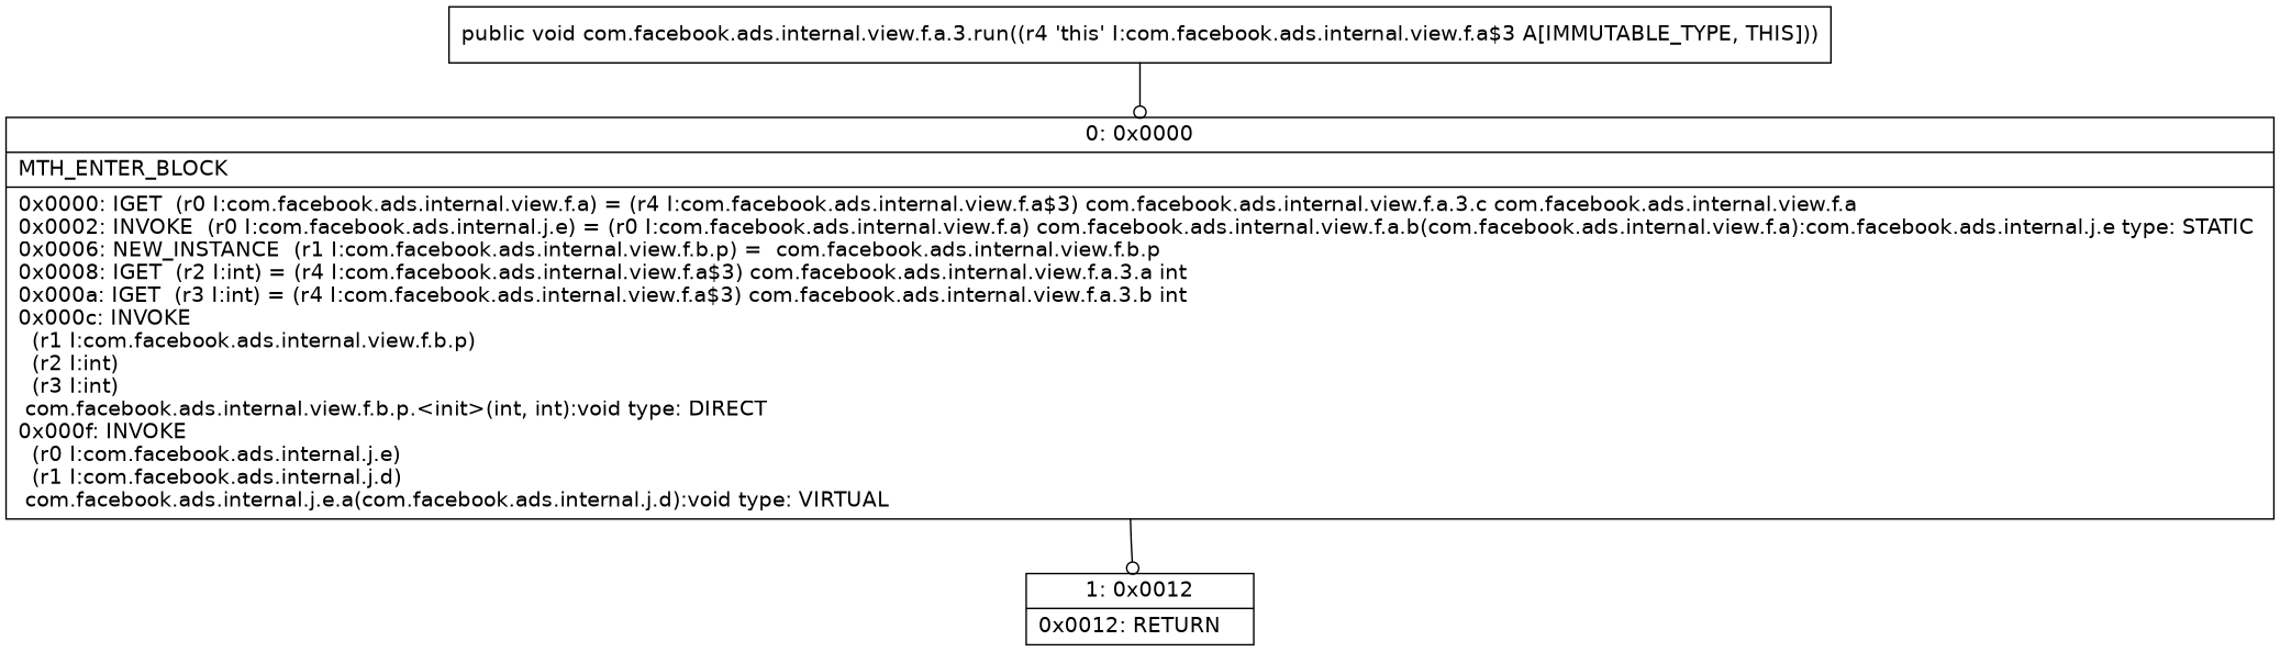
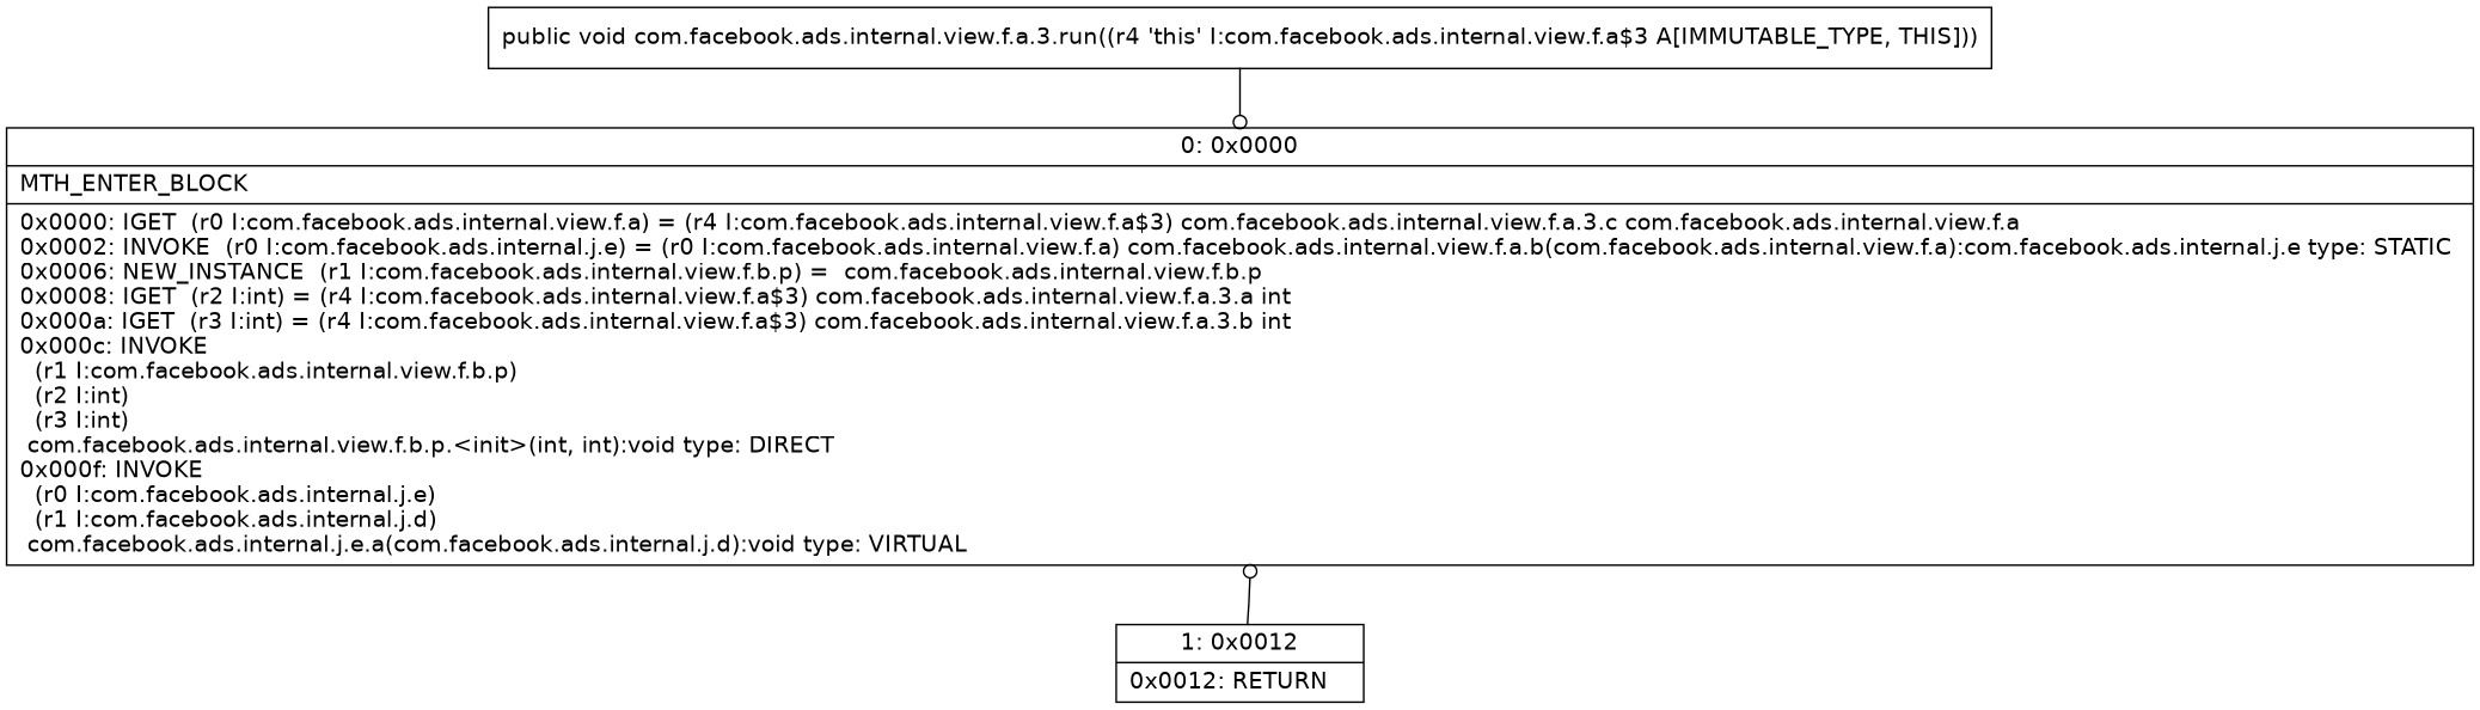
  digraph {
    fontname="DejaVu Sans"
    node [shape=record fontname="DejaVu Sans"]
    edge [arrowhead=odot fontname="DejaVu Sans"]
    n1 [label="{0\:\ 0x0000|MTH_ENTER_BLOCK\l|0x0000: IGET  (r0 I:com.facebook.ads.internal.view.f.a) = (r4 I:com.facebook.ads.internal.view.f.a$3) com.facebook.ads.internal.view.f.a.3.c com.facebook.ads.internal.view.f.a \l0x0002: INVOKE  (r0 I:com.facebook.ads.internal.j.e) = (r0 I:com.facebook.ads.internal.view.f.a) com.facebook.ads.internal.view.f.a.b(com.facebook.ads.internal.view.f.a):com.facebook.ads.internal.j.e type: STATIC \l0x0006: NEW_INSTANCE  (r1 I:com.facebook.ads.internal.view.f.b.p) =  com.facebook.ads.internal.view.f.b.p \l0x0008: IGET  (r2 I:int) = (r4 I:com.facebook.ads.internal.view.f.a$3) com.facebook.ads.internal.view.f.a.3.a int \l0x000a: IGET  (r3 I:int) = (r4 I:com.facebook.ads.internal.view.f.a$3) com.facebook.ads.internal.view.f.a.3.b int \l0x000c: INVOKE  \l  (r1 I:com.facebook.ads.internal.view.f.b.p)\l  (r2 I:int)\l  (r3 I:int)\l com.facebook.ads.internal.view.f.b.p.\<init\>(int, int):void type: DIRECT \l0x000f: INVOKE  \l  (r0 I:com.facebook.ads.internal.j.e)\l  (r1 I:com.facebook.ads.internal.j.d)\l com.facebook.ads.internal.j.e.a(com.facebook.ads.internal.j.d):void type: VIRTUAL \l}"]
    n2 [label="{1\:\ 0x0012|0x0012: RETURN   \l}"]
    n3 [label="{public void com.facebook.ads.internal.view.f.a.3.run((r4 'this' I:com.facebook.ads.internal.view.f.a$3 A[IMMUTABLE_TYPE, THIS])) }"]
-   n1 -> n2
+   n2 -> n1
    n3 -> n1
  }
